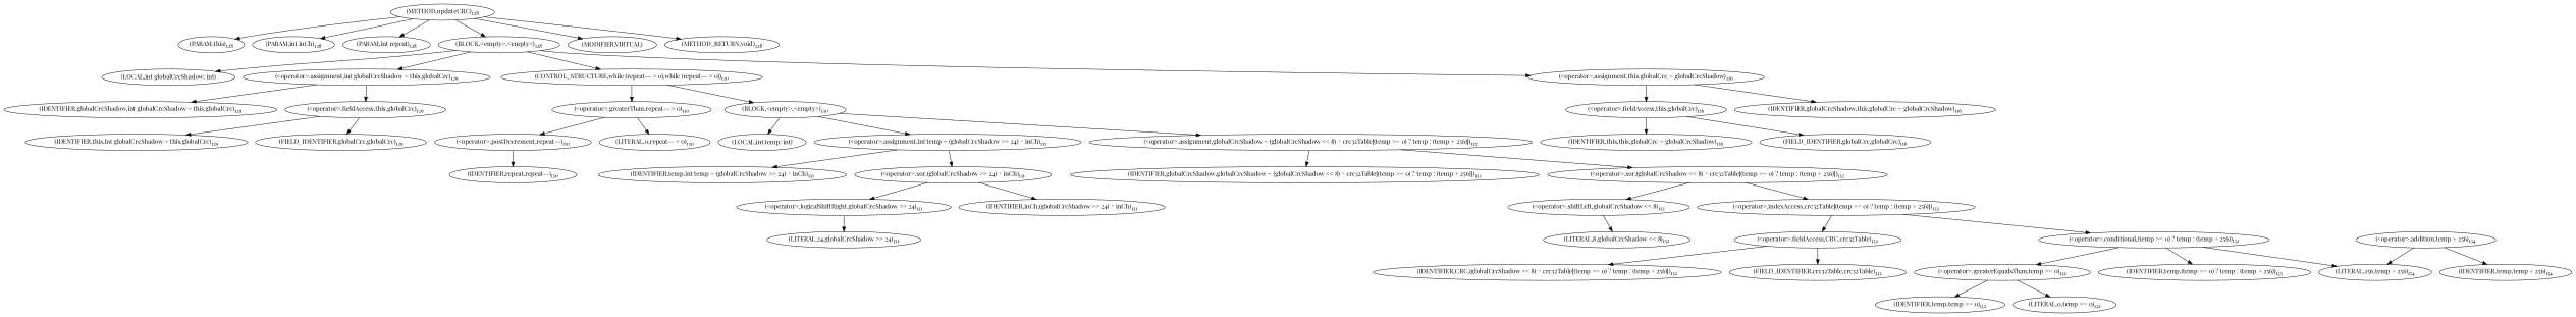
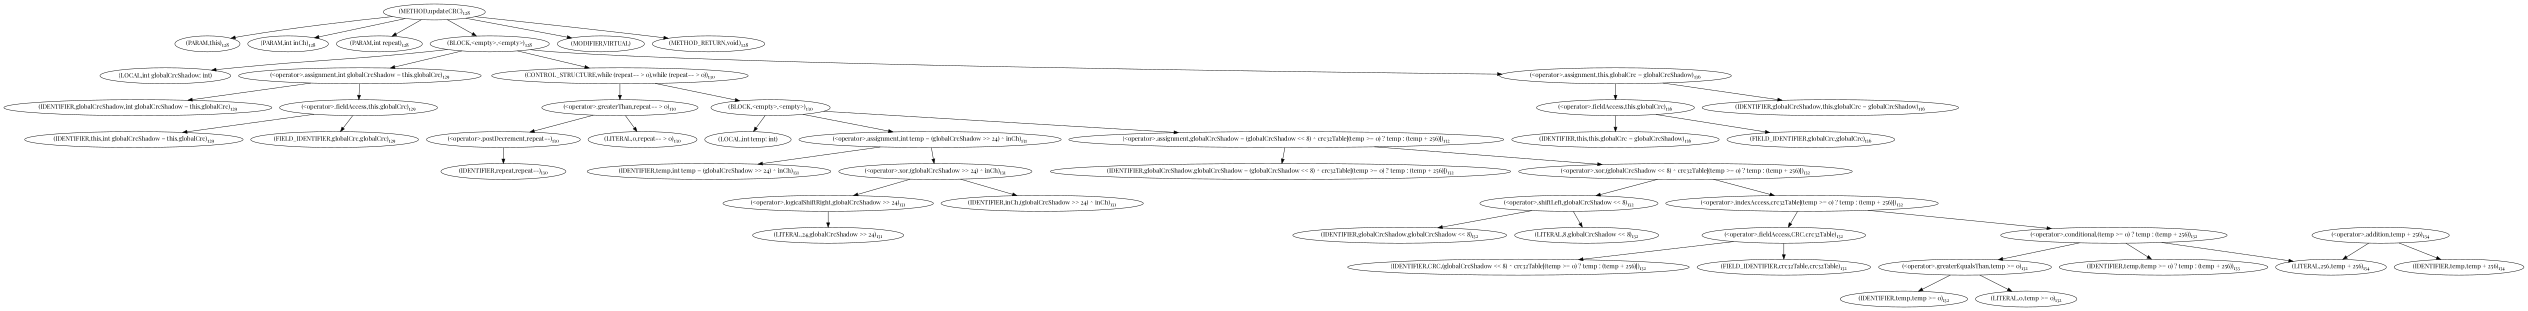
  digraph {
    fontname="Playfair Display"
    node [fontname="Playfair Display"]
    edge [fontname="Playfair Display"]
    n1 [label=<(METHOD,updateCRC)<SUB>128</SUB>>]
    n2 [label=<(PARAM,this)<SUB>128</SUB>>]
    n3 [label=<(PARAM,int inCh)<SUB>128</SUB>>]
    n4 [label=<(PARAM,int repeat)<SUB>128</SUB>>]
    n5 [label=<(BLOCK,&lt;empty&gt;,&lt;empty&gt;)<SUB>128</SUB>>]
    n6 [label=<(MODIFIER,VIRTUAL)>]
    n7 [label=<(METHOD_RETURN,void)<SUB>128</SUB>>]
    n8 [label=<(LOCAL,int globalCrcShadow: int)>]
    n9 [label=<(&lt;operator&gt;.assignment,int globalCrcShadow = this.globalCrc)<SUB>129</SUB>>]
    n10 [label=<(CONTROL_STRUCTURE,while (repeat-- &gt; 0),while (repeat-- &gt; 0))<SUB>130</SUB>>]
    n11 [label=<(&lt;operator&gt;.assignment,this.globalCrc = globalCrcShadow)<SUB>136</SUB>>]
    n12 [label=<(IDENTIFIER,globalCrcShadow,int globalCrcShadow = this.globalCrc)<SUB>129</SUB>>]
    n13 [label=<(&lt;operator&gt;.fieldAccess,this.globalCrc)<SUB>129</SUB>>]
    n14 [label=<(&lt;operator&gt;.greaterThan,repeat-- &gt; 0)<SUB>130</SUB>>]
    n15 [label=<(BLOCK,&lt;empty&gt;,&lt;empty&gt;)<SUB>130</SUB>>]
    n16 [label=<(&lt;operator&gt;.fieldAccess,this.globalCrc)<SUB>136</SUB>>]
    n17 [label=<(IDENTIFIER,globalCrcShadow,this.globalCrc = globalCrcShadow)<SUB>136</SUB>>]
    n18 [label=<(IDENTIFIER,this,int globalCrcShadow = this.globalCrc)<SUB>129</SUB>>]
    n19 [label=<(FIELD_IDENTIFIER,globalCrc,globalCrc)<SUB>129</SUB>>]
    n20 [label=<(&lt;operator&gt;.postDecrement,repeat--)<SUB>130</SUB>>]
    n21 [label=<(LITERAL,0,repeat-- &gt; 0)<SUB>130</SUB>>]
    n22 [label=<(LOCAL,int temp: int)>]
    n23 [label=<(&lt;operator&gt;.assignment,int temp = (globalCrcShadow &gt;&gt; 24) ^ inCh)<SUB>131</SUB>>]
    n24 [label=<(&lt;operator&gt;.assignment,globalCrcShadow = (globalCrcShadow &lt;&lt; 8) ^ crc32Table[(temp &gt;= 0) ? temp : (temp + 256)])<SUB>132</SUB>>]
    n25 [label=<(IDENTIFIER,repeat,repeat--)<SUB>130</SUB>>]
    n26 [label=<(IDENTIFIER,temp,int temp = (globalCrcShadow &gt;&gt; 24) ^ inCh)<SUB>131</SUB>>]
    n27 [label=<(&lt;operator&gt;.xor,(globalCrcShadow &gt;&gt; 24) ^ inCh)<SUB>131</SUB>>]
    n28 [label=<(IDENTIFIER,globalCrcShadow,globalCrcShadow = (globalCrcShadow &lt;&lt; 8) ^ crc32Table[(temp &gt;= 0) ? temp : (temp + 256)])<SUB>132</SUB>>]
    n29 [label=<(&lt;operator&gt;.xor,(globalCrcShadow &lt;&lt; 8) ^ crc32Table[(temp &gt;= 0) ? temp : (temp + 256)])<SUB>132</SUB>>]
    n30 [label=<(&lt;operator&gt;.logicalShiftRight,globalCrcShadow &gt;&gt; 24)<SUB>131</SUB>>]
    n31 [label=<(IDENTIFIER,inCh,(globalCrcShadow &gt;&gt; 24) ^ inCh)<SUB>131</SUB>>]
    n32 [label=<(LITERAL,24,globalCrcShadow &gt;&gt; 24)<SUB>131</SUB>>]
    n33 [label=<(&lt;operator&gt;.shiftLeft,globalCrcShadow &lt;&lt; 8)<SUB>132</SUB>>]
    n34 [label=<(&lt;operator&gt;.indexAccess,crc32Table[(temp &gt;= 0) ? temp : (temp + 256)])<SUB>132</SUB>>]
+   n35 [label=<(IDENTIFIER,globalCrcShadow,globalCrcShadow &lt;&lt; 8)<SUB>132</SUB>>]
    n36 [label=<(LITERAL,8,globalCrcShadow &lt;&lt; 8)<SUB>132</SUB>>]
    n37 [label=<(&lt;operator&gt;.fieldAccess,CRC.crc32Table)<SUB>132</SUB>>]
    n38 [label=<(&lt;operator&gt;.conditional,(temp &gt;= 0) ? temp : (temp + 256))<SUB>132</SUB>>]
    n39 [label=<(IDENTIFIER,CRC,(globalCrcShadow &lt;&lt; 8) ^ crc32Table[(temp &gt;= 0) ? temp : (temp + 256)])<SUB>132</SUB>>]
    n40 [label=<(FIELD_IDENTIFIER,crc32Table,crc32Table)<SUB>132</SUB>>]
    n41 [label=<(&lt;operator&gt;.greaterEqualsThan,temp &gt;= 0)<SUB>132</SUB>>]
    n42 [label=<(IDENTIFIER,temp,(temp &gt;= 0) ? temp : (temp + 256))<SUB>133</SUB>>]
    n43 [label=<(LITERAL,256,temp + 256)<SUB>134</SUB>>]
    n44 [label=<(IDENTIFIER,temp,temp &gt;= 0)<SUB>132</SUB>>]
    n45 [label=<(LITERAL,0,temp &gt;= 0)<SUB>132</SUB>>]
    n46 [label=<(&lt;operator&gt;.addition,temp + 256)<SUB>134</SUB>>]
    n47 [label=<(IDENTIFIER,temp,temp + 256)<SUB>134</SUB>>]
    n48 [label=<(IDENTIFIER,this,this.globalCrc = globalCrcShadow)<SUB>136</SUB>>]
    n49 [label=<(FIELD_IDENTIFIER,globalCrc,globalCrc)<SUB>136</SUB>>]
    n1 -> n2
    n1 -> n3
    n1 -> n4
    n1 -> n5
    n1 -> n6
    n1 -> n7
    n5 -> n8
    n5 -> n9
    n5 -> n10
    n5 -> n11
    n9 -> n12
    n9 -> n13
    n10 -> n14
    n10 -> n15
    n11 -> n16
    n11 -> n17
    n13 -> n18
    n13 -> n19
    n14 -> n20
    n14 -> n21
    n15 -> n22
    n15 -> n23
    n15 -> n24
    n16 -> n48
    n16 -> n49
    n20 -> n25
    n23 -> n26
    n23 -> n27
    n24 -> n28
    n24 -> n29
    n27 -> n30
    n27 -> n31
    n29 -> n33
    n29 -> n34
    n30 -> n32
+   n33 -> n35
    n33 -> n36
    n34 -> n37
    n34 -> n38
    n37 -> n39
    n37 -> n40
    n38 -> n41
    n38 -> n42
    n38 -> n43
    n41 -> n44
    n41 -> n45
    n46 -> n43
    n46 -> n47
  }
